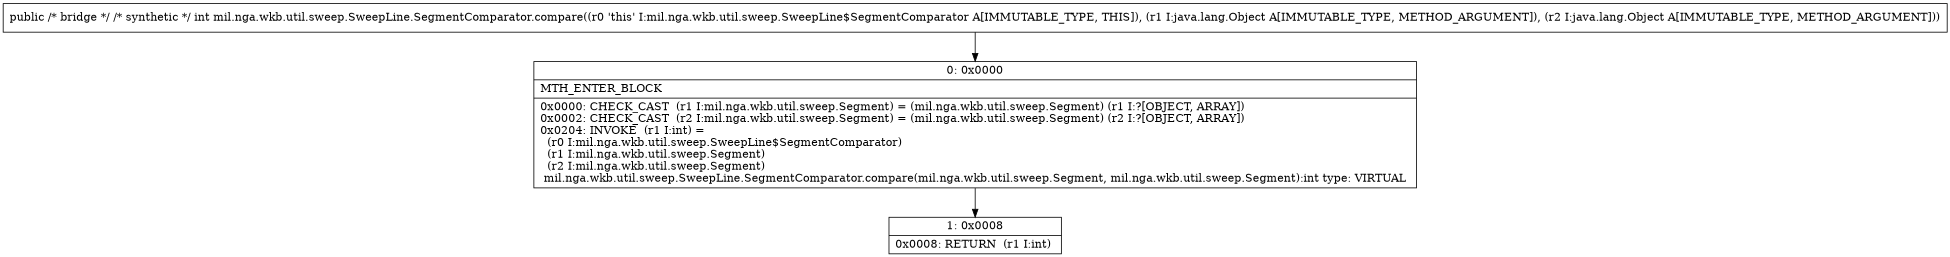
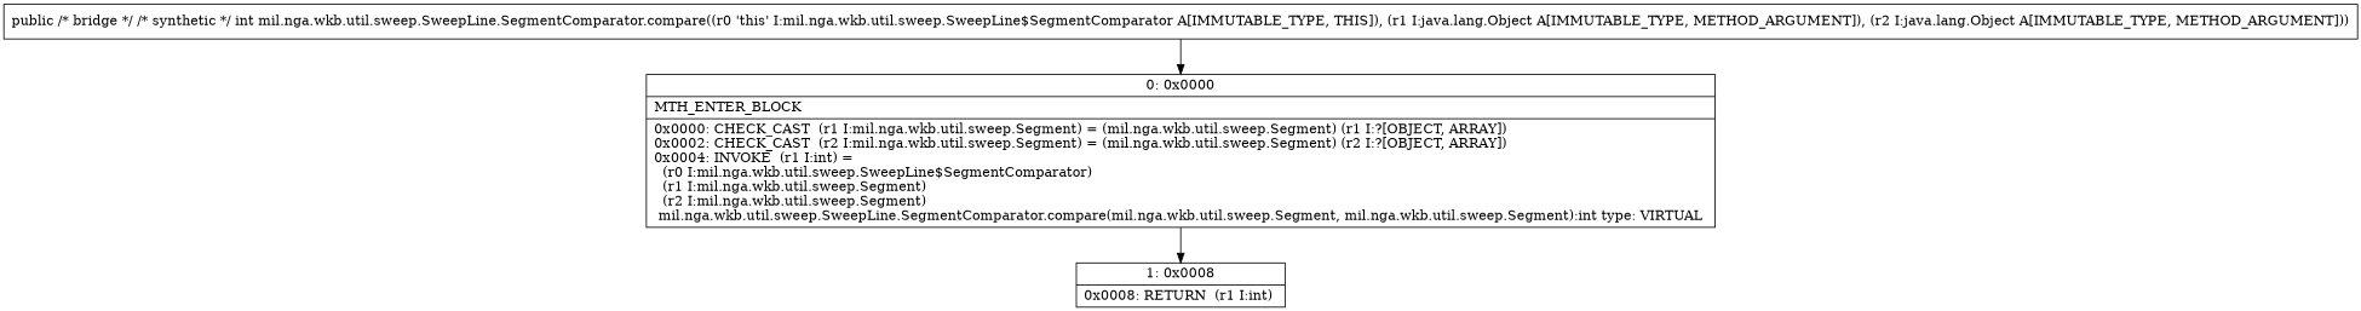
  digraph {
    node [shape=record]
-   n1 [label="{0\:\ 0x0000|MTH_ENTER_BLOCK\l|0x0000: CHECK_CAST  (r1 I:mil.nga.wkb.util.sweep.Segment) = (mil.nga.wkb.util.sweep.Segment) (r1 I:?[OBJECT, ARRAY]) \l0x0002: CHECK_CAST  (r2 I:mil.nga.wkb.util.sweep.Segment) = (mil.nga.wkb.util.sweep.Segment) (r2 I:?[OBJECT, ARRAY]) \l0x0204: INVOKE  (r1 I:int) = \l  (r0 I:mil.nga.wkb.util.sweep.SweepLine$SegmentComparator)\l  (r1 I:mil.nga.wkb.util.sweep.Segment)\l  (r2 I:mil.nga.wkb.util.sweep.Segment)\l mil.nga.wkb.util.sweep.SweepLine.SegmentComparator.compare(mil.nga.wkb.util.sweep.Segment, mil.nga.wkb.util.sweep.Segment):int type: VIRTUAL \l}"]
+   n1 [label="{0\:\ 0x0000|MTH_ENTER_BLOCK\l|0x0000: CHECK_CAST  (r1 I:mil.nga.wkb.util.sweep.Segment) = (mil.nga.wkb.util.sweep.Segment) (r1 I:?[OBJECT, ARRAY]) \l0x0002: CHECK_CAST  (r2 I:mil.nga.wkb.util.sweep.Segment) = (mil.nga.wkb.util.sweep.Segment) (r2 I:?[OBJECT, ARRAY]) \l0x0004: INVOKE  (r1 I:int) = \l  (r0 I:mil.nga.wkb.util.sweep.SweepLine$SegmentComparator)\l  (r1 I:mil.nga.wkb.util.sweep.Segment)\l  (r2 I:mil.nga.wkb.util.sweep.Segment)\l mil.nga.wkb.util.sweep.SweepLine.SegmentComparator.compare(mil.nga.wkb.util.sweep.Segment, mil.nga.wkb.util.sweep.Segment):int type: VIRTUAL \l}"]
    n2 [label="{1\:\ 0x0008|0x0008: RETURN  (r1 I:int) \l}"]
    n3 [label="{public \/* bridge *\/ \/* synthetic *\/ int mil.nga.wkb.util.sweep.SweepLine.SegmentComparator.compare((r0 'this' I:mil.nga.wkb.util.sweep.SweepLine$SegmentComparator A[IMMUTABLE_TYPE, THIS]), (r1 I:java.lang.Object A[IMMUTABLE_TYPE, METHOD_ARGUMENT]), (r2 I:java.lang.Object A[IMMUTABLE_TYPE, METHOD_ARGUMENT])) }"]
    n1 -> n2
    n3 -> n1
  }
